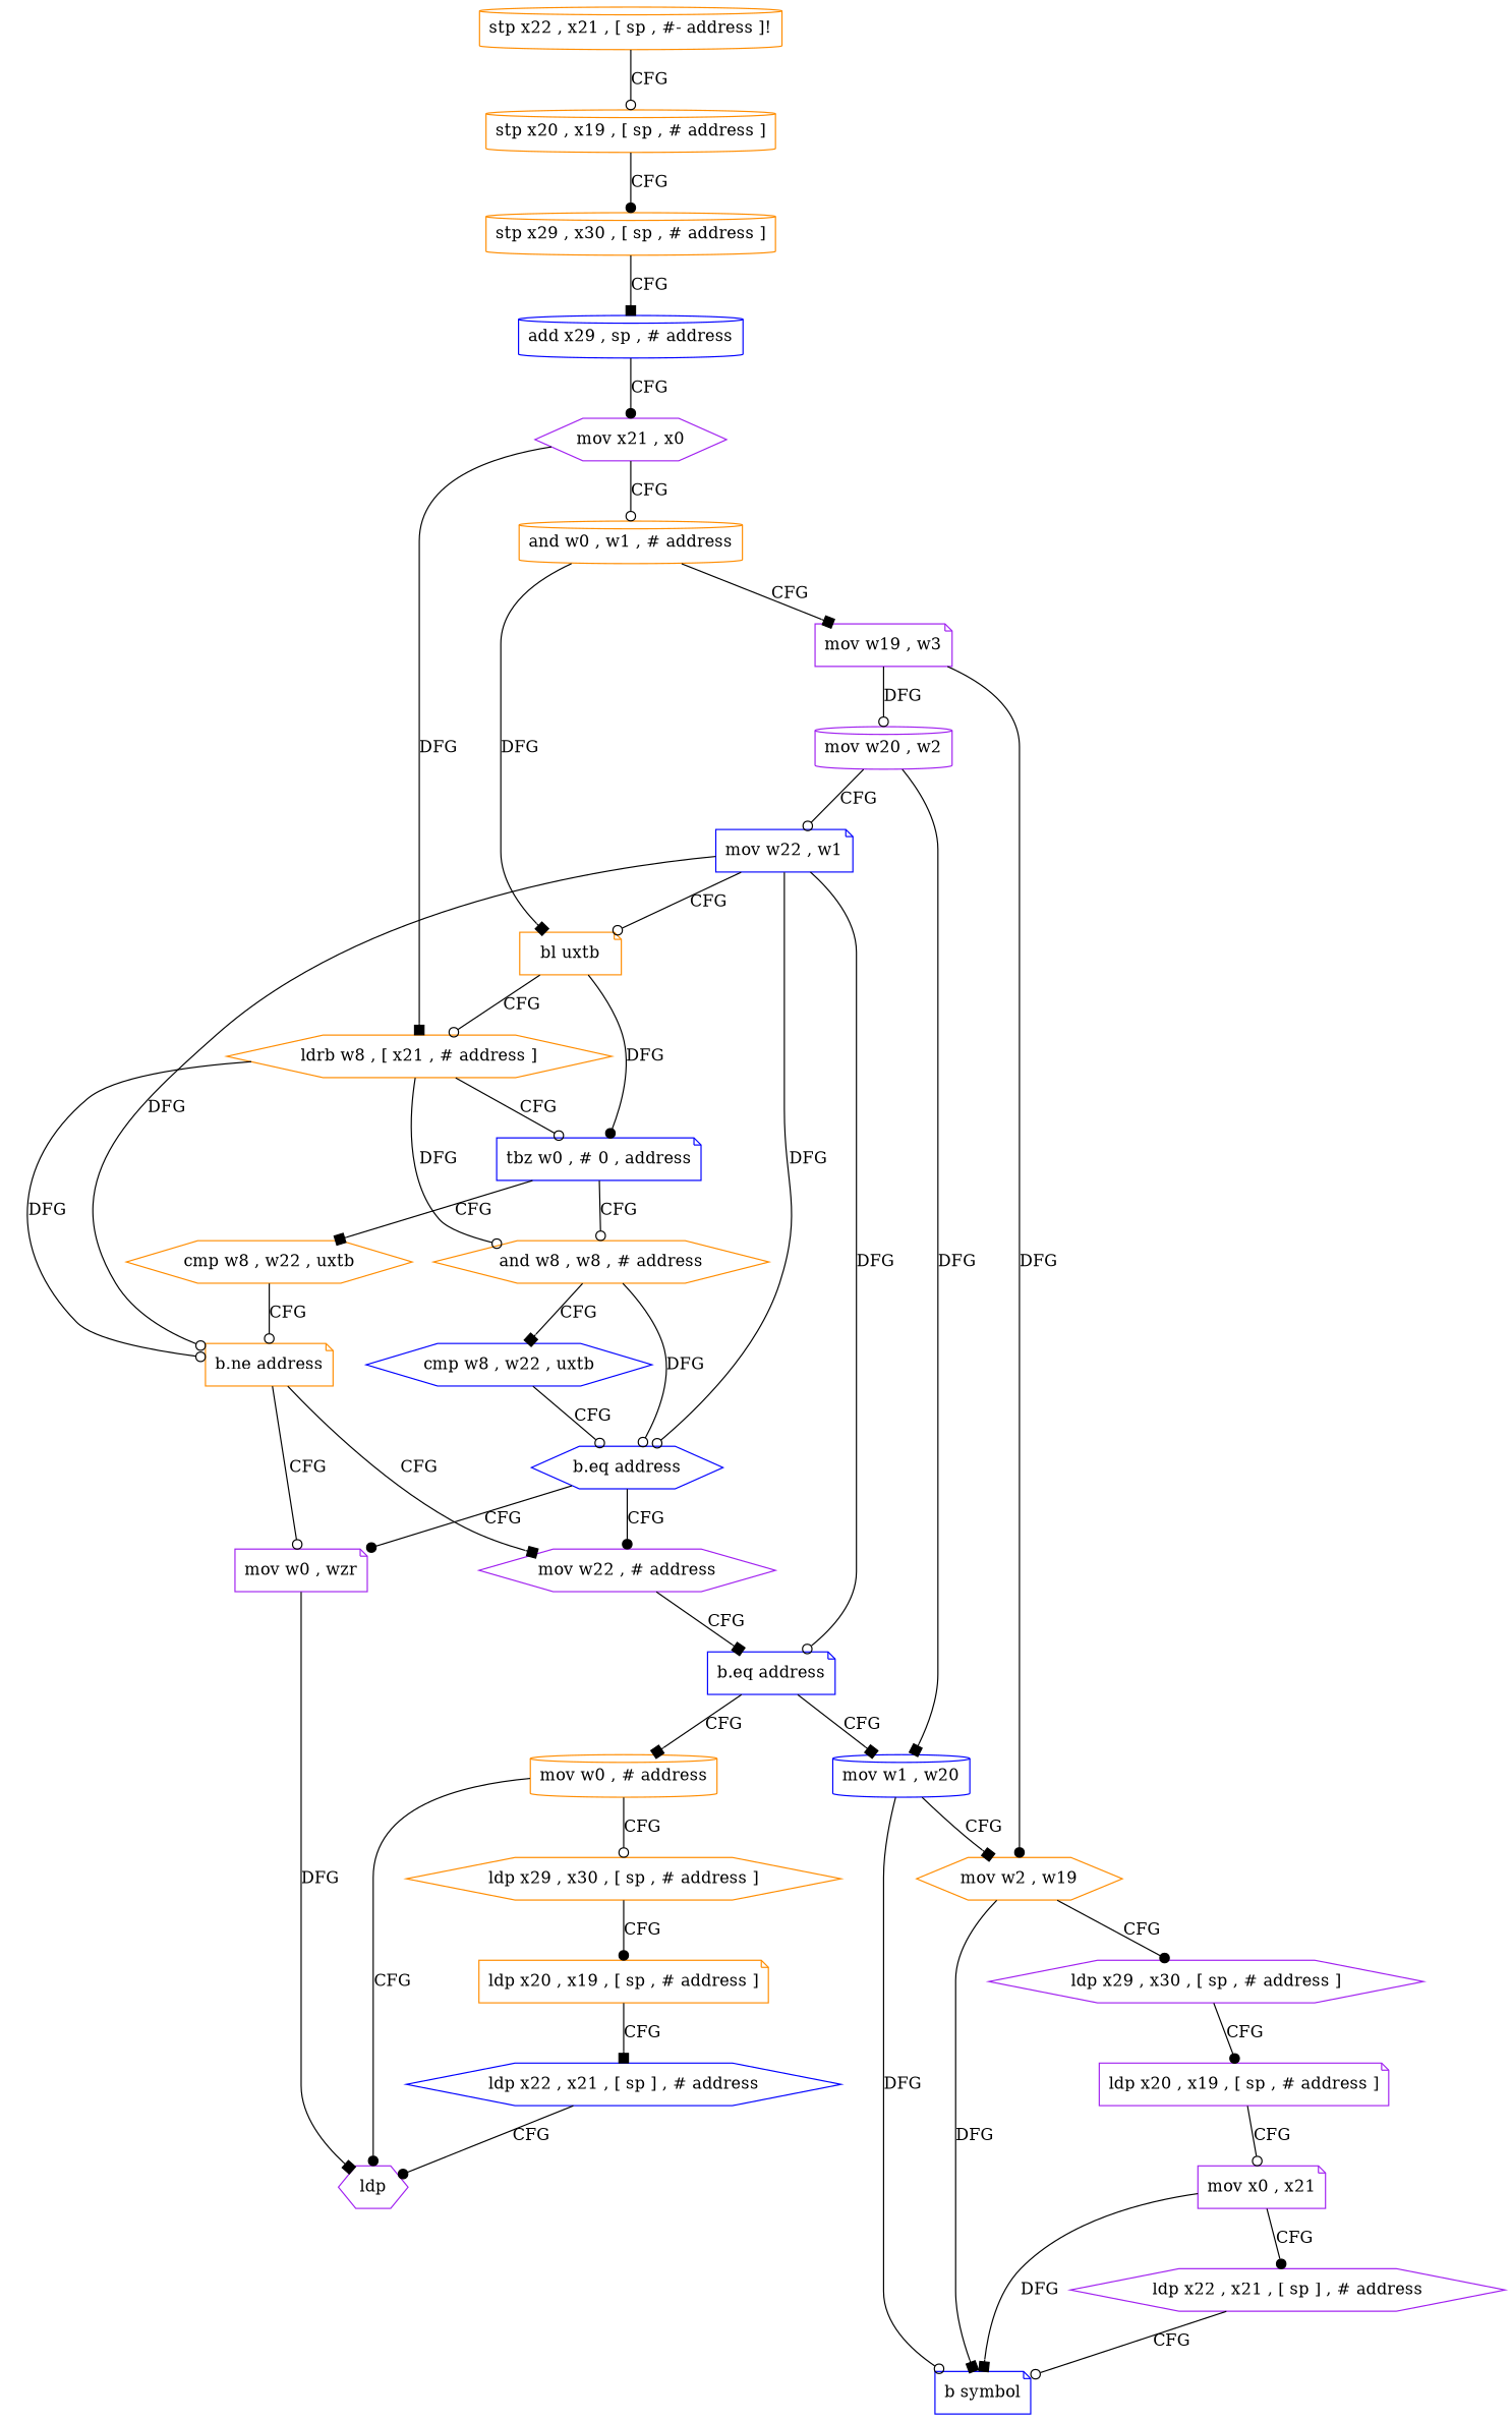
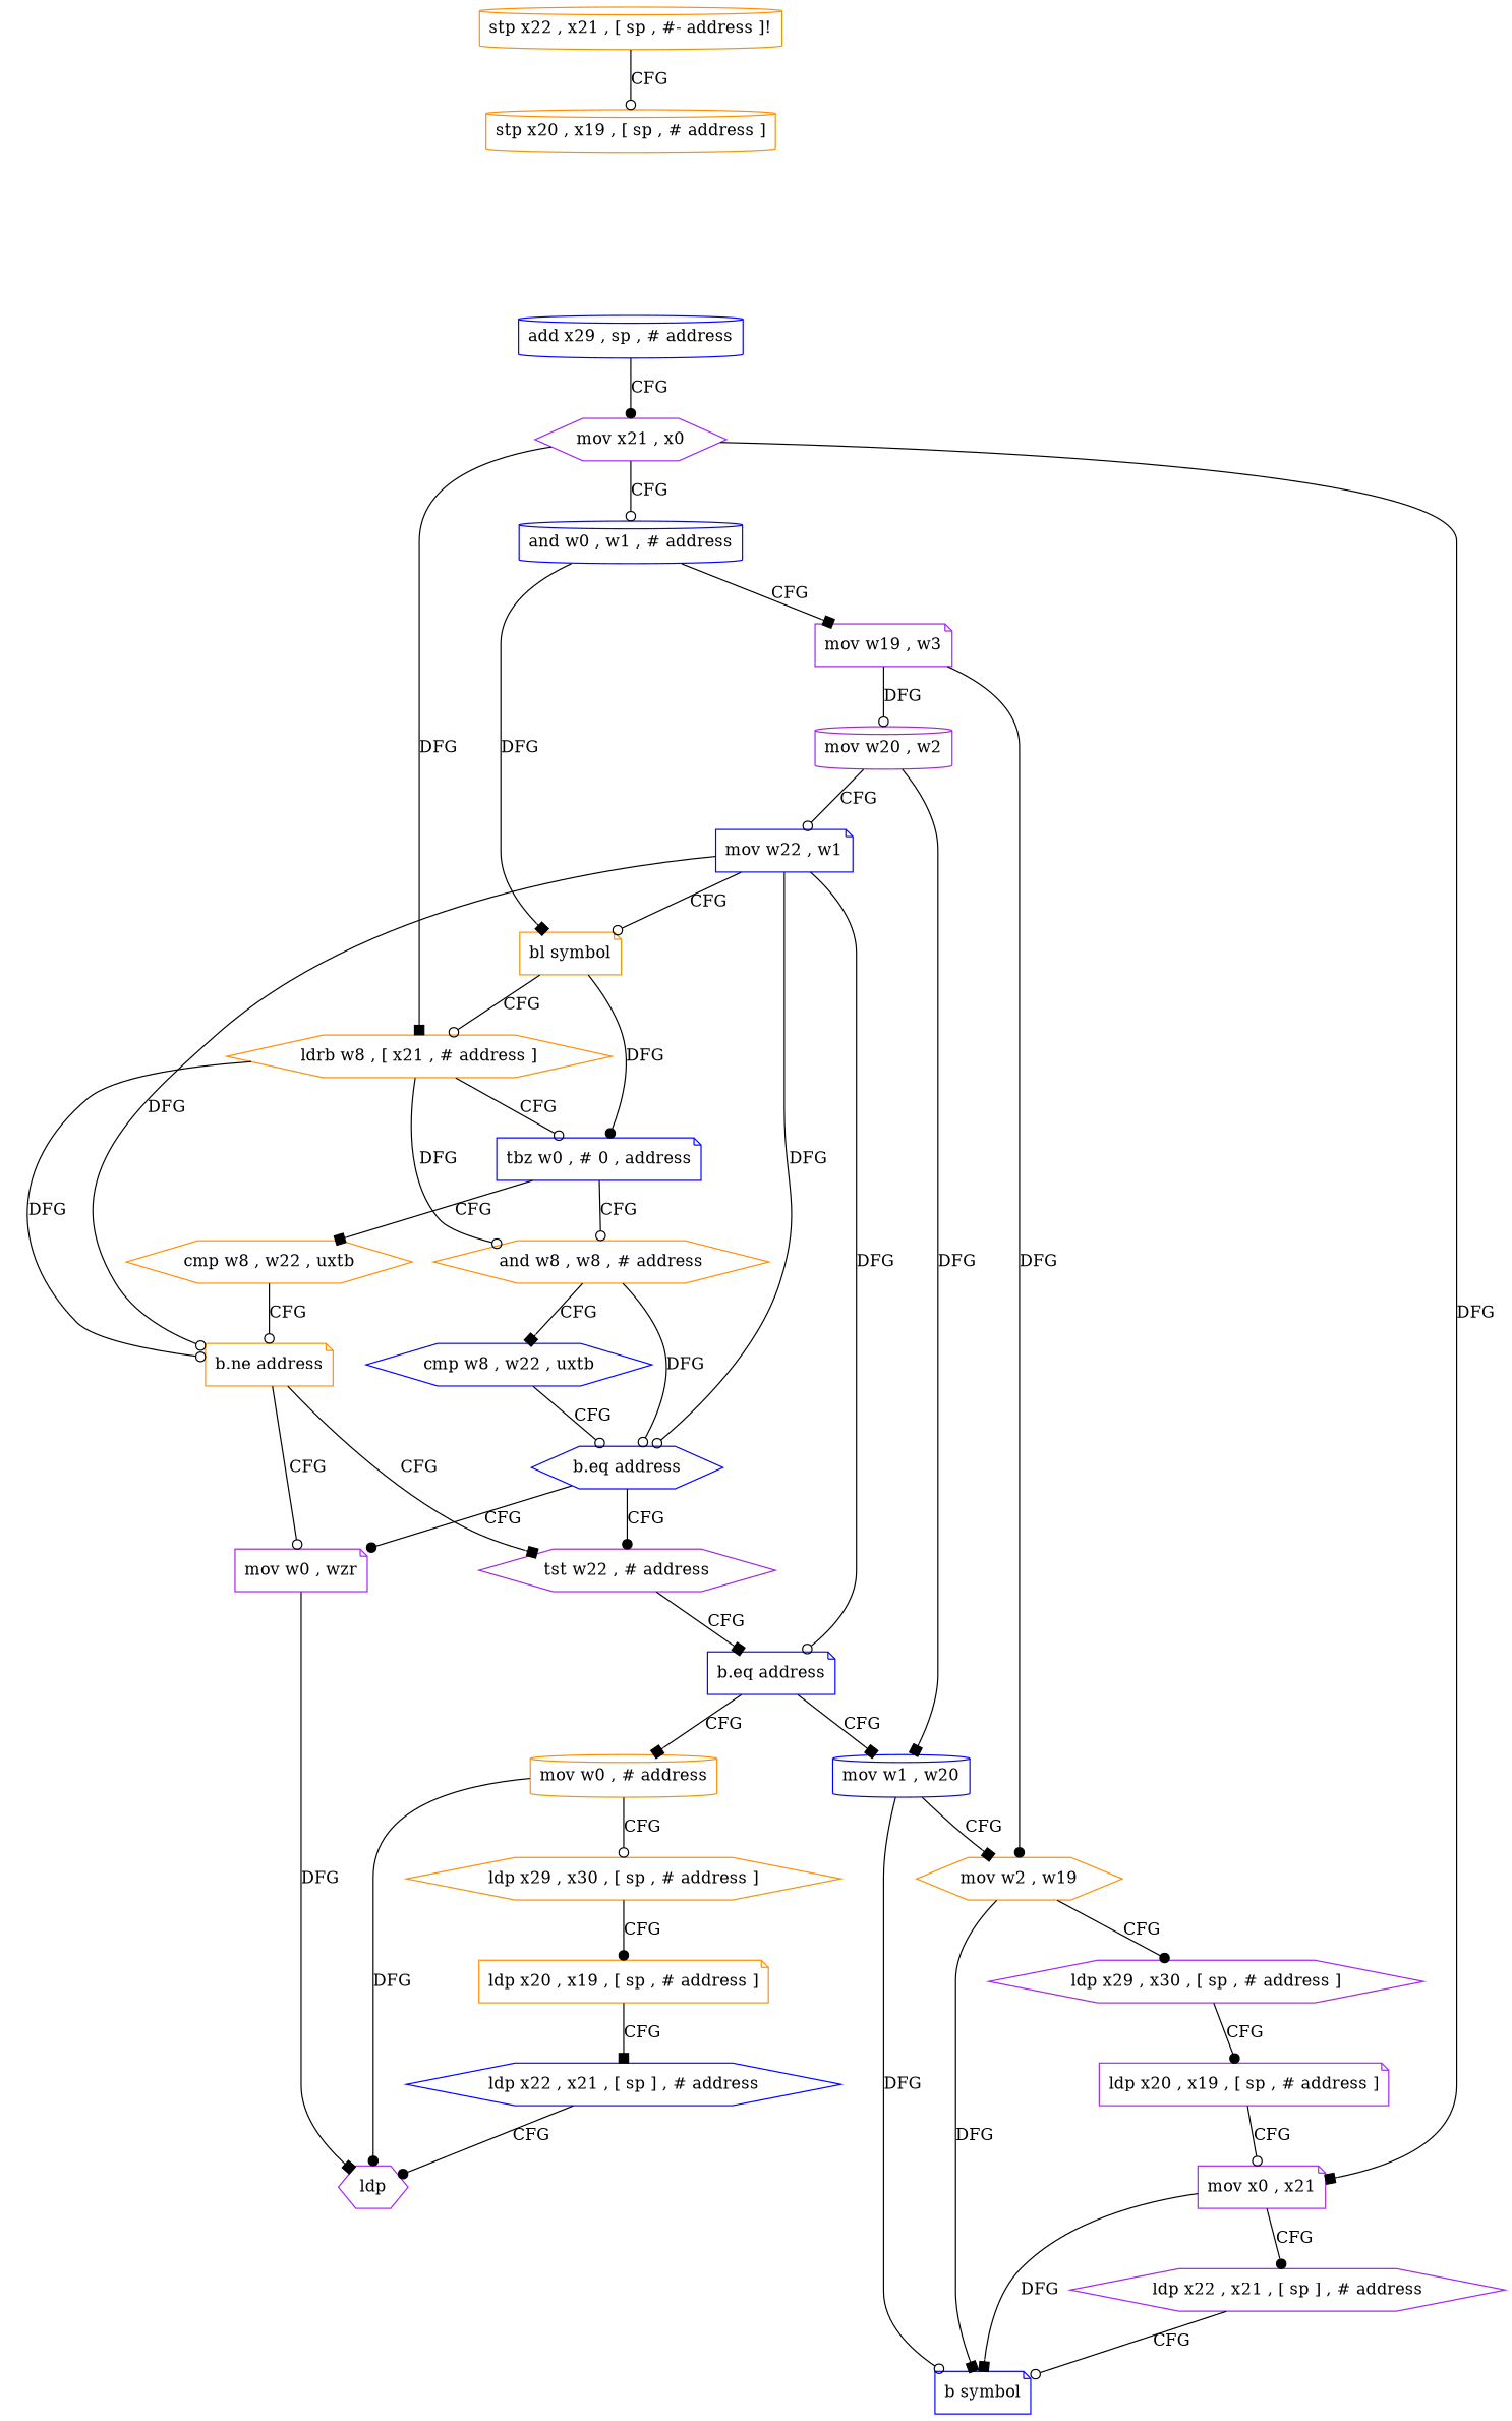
  digraph {
    node [color=darkorange shape=hexagon]
    edge [arrowhead=odot]
    n1 [label="stp x22 , x21 , [ sp , #- address ]!" shape=cylinder]
    n2 [label="stp x20 , x19 , [ sp , # address ]" shape=cylinder]
-   n3 [label="stp x29 , x30 , [ sp , # address ]" shape=cylinder]
    n4 [color=blue label="add x29 , sp , # address" shape=cylinder]
    n5 [color=purple label="mov x21 , x0"]
-   n6 [label="and w0 , w1 , # address" shape=cylinder]
+   n6 [color=blue label="and w0 , w1 , # address" shape=cylinder]
    n7 [label="ldrb w8 , [ x21 , # address ]"]
    n8 [color=purple label="mov x0 , x21" shape=note]
    n9 [color=purple label="mov w19 , w3" shape=note]
-   n10 [label="bl uxtb" shape=note]
+   n10 [label="bl symbol" shape=note]
    n11 [label="b.ne address" shape=note]
    n12 [color=blue label="tbz w0 , # 0 , address" shape=note]
    n13 [label="and w8 , w8 , # address"]
    n14 [color=blue label="b symbol" shape=note]
    n15 [color=purple label="ldp x22 , x21 , [ sp ] , # address"]
    n16 [color=purple label="mov w20 , w2" shape=cylinder]
    n17 [label="mov w2 , w19"]
    n18 [color=blue label="mov w22 , w1" shape=note]
    n19 [color=blue label="mov w1 , w20" shape=cylinder]
    n20 [color=purple label="ldp x29 , x30 , [ sp , # address ]"]
    n21 [color=blue label="b.eq address"]
    n22 [color=blue label="b.eq address" shape=note]
    n23 [color=purple label="mov w0 , wzr" shape=note]
-   n24 [color=purple label="mov w22 , # address"]
+   n24 [color=purple label="tst w22 , # address"]
    n25 [label="mov w0 , # address" shape=cylinder]
    n26 [label="cmp w8 , w22 , uxtb"]
    n27 [color=blue label="cmp w8 , w22 , uxtb"]
    n28 [color=purple label=ldp]
    n29 [label="ldp x29 , x30 , [ sp , # address ]"]
    n30 [label="ldp x20 , x19 , [ sp , # address ]" shape=note]
    n31 [color=blue label="ldp x22 , x21 , [ sp ] , # address"]
    n32 [color=purple label="ldp x20 , x19 , [ sp , # address ]" shape=note]
    n1 -> n2 [label=CFG]
-   n2 -> n3 [arrowhead=dot label=CFG]
-   n3 -> n4 [arrowhead=box label=CFG]
    n4 -> n5 [arrowhead=dot label=CFG]
    n5 -> n6 [label=CFG]
    n5 -> n7 [arrowhead=box label=DFG]
+   n5 -> n8 [arrowhead=box label=DFG]
    n6 -> n9 [arrowhead=box label=CFG]
    n6 -> n10 [arrowhead=box label=DFG]
    n7 -> n11 [label=DFG]
    n7 -> n12 [label=CFG]
    n7 -> n13 [label=DFG]
    n8 -> n14 [arrowhead=box label=DFG]
    n8 -> n15 [arrowhead=dot label=CFG]
    n9 -> n16 [label=DFG]
    n9 -> n17 [arrowhead=dot label=DFG]
    n10 -> n7 [label=CFG]
    n10 -> n12 [arrowhead=dot label=DFG]
    n11 -> n23 [label=CFG]
    n11 -> n24 [arrowhead=box label=CFG]
    n12 -> n13 [label=CFG]
    n12 -> n26 [arrowhead=box label=CFG]
    n13 -> n21 [label=DFG]
    n13 -> n27 [arrowhead=box label=CFG]
    n15 -> n14 [label=CFG]
    n16 -> n18 [label=CFG]
    n16 -> n19 [arrowhead=box label=DFG]
    n17 -> n14 [arrowhead=box label=DFG]
    n17 -> n20 [arrowhead=dot label=CFG]
    n18 -> n10 [label=CFG]
    n18 -> n11 [label=DFG]
    n18 -> n21 [label=DFG]
    n18 -> n22 [label=DFG]
    n19 -> n14 [label=DFG]
    n19 -> n17 [arrowhead=box label=CFG]
    n20 -> n32 [arrowhead=dot label=CFG]
    n21 -> n23 [arrowhead=dot label=CFG]
    n21 -> n24 [arrowhead=dot label=CFG]
    n22 -> n19 [arrowhead=box label=CFG]
    n22 -> n25 [arrowhead=box label=CFG]
    n23 -> n28 [arrowhead=box label=DFG]
    n24 -> n22 [arrowhead=box label=CFG]
-   n25 -> n28 [arrowhead=dot label=CFG]
+   n25 -> n28 [arrowhead=dot label=DFG]
    n25 -> n29 [label=CFG]
    n26 -> n11 [label=CFG]
    n27 -> n21 [label=CFG]
    n29 -> n30 [arrowhead=dot label=CFG]
    n30 -> n31 [arrowhead=box label=CFG]
    n31 -> n28 [arrowhead=dot label=CFG]
    n32 -> n8 [label=CFG]
  }
